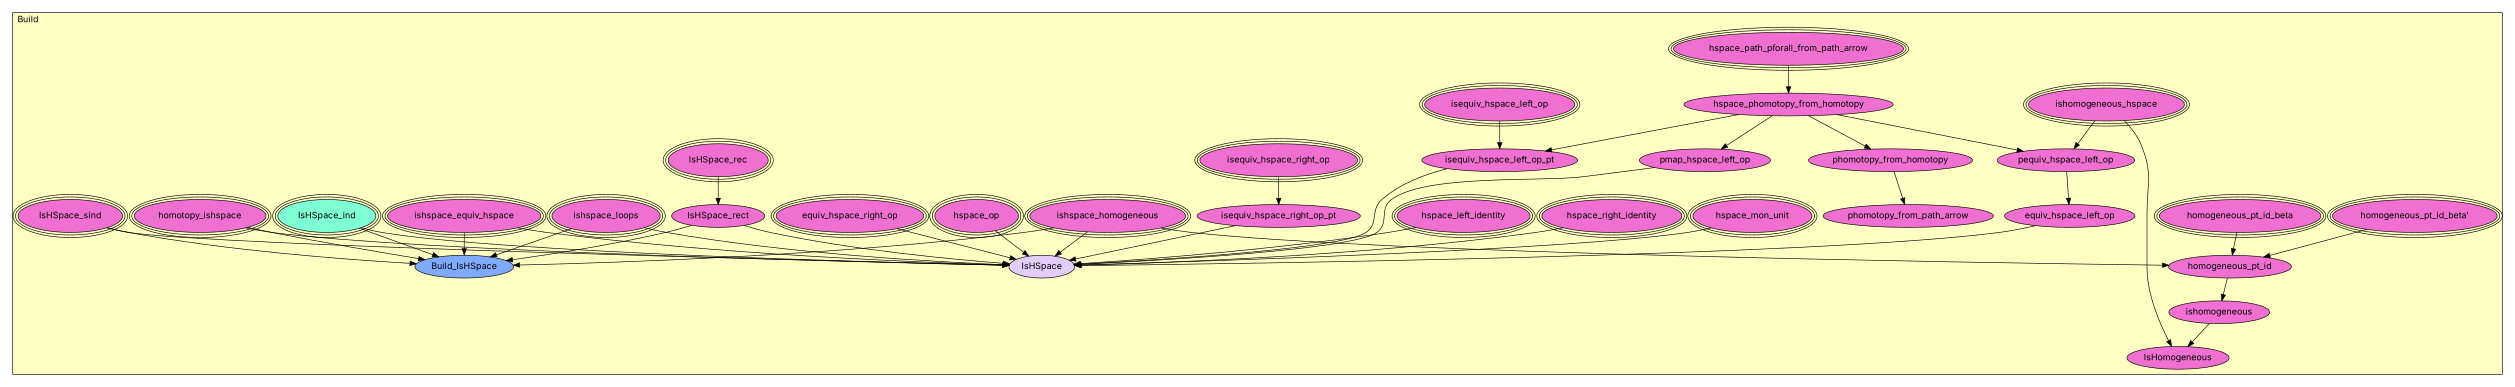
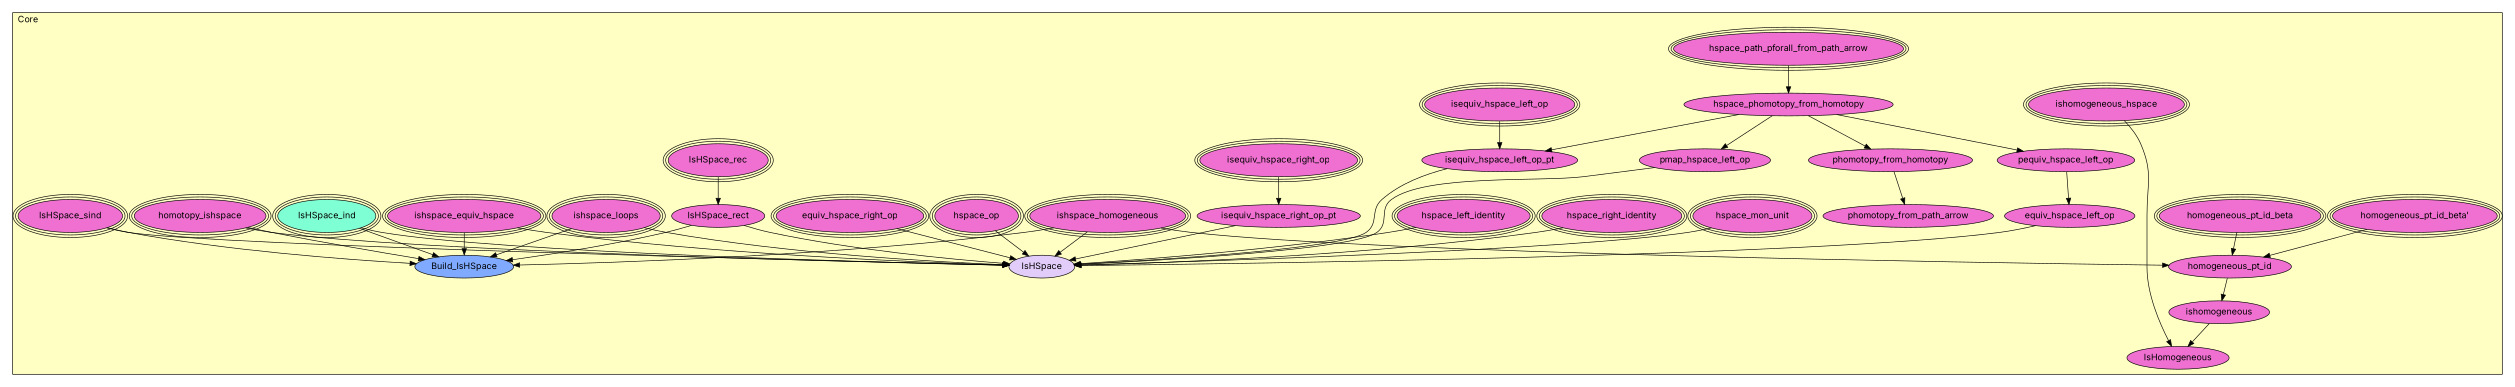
  digraph {
    fontname=Inter
    node [fillcolor="#F070D1" fontname=Inter peripheries=3 style=filled]
    edge [fontname=Inter]
    n1 [label=ishspace_loops]
    n2 [label=ishspace_equiv_hspace]
    n3 [label=hspace_path_pforall_from_path_arrow]
    n4 [label=hspace_phomotopy_from_homotopy peripheries=""]
    n5 [label=phomotopy_from_homotopy peripheries=""]
    n6 [label=phomotopy_from_path_arrow peripheries=""]
    n7 [label=ishomogeneous_hspace]
    n8 [label=ishspace_homogeneous]
    n9 [label="homogeneous_pt_id_beta'"]
    n10 [label=homogeneous_pt_id_beta]
    n11 [label=homogeneous_pt_id peripheries=""]
    n12 [label=ishomogeneous peripheries=""]
    n13 [label=IsHomogeneous peripheries=""]
    n14 [label=isequiv_hspace_right_op]
    n15 [label=isequiv_hspace_left_op]
    n16 [label=pequiv_hspace_left_op peripheries=""]
    n17 [label=pmap_hspace_left_op peripheries=""]
    n18 [label=equiv_hspace_right_op]
    n19 [label=equiv_hspace_left_op peripheries=""]
    n20 [label=isequiv_hspace_right_op_pt peripheries=""]
    n21 [label=isequiv_hspace_left_op_pt peripheries=""]
    n22 [label=homotopy_ishspace]
    n23 [label=hspace_mon_unit]
    n24 [label=hspace_right_identity]
    n25 [label=hspace_left_identity]
    n26 [label=hspace_op]
    n27 [label=IsHSpace_sind]
    n28 [label=IsHSpace_rec]
    n29 [fillcolor="#7FFFD4" label=IsHSpace_ind]
    n30 [label=IsHSpace_rect peripheries=""]
    n31 [fillcolor="#7FAAFF" label=Build_IsHSpace peripheries=""]
    n32 [fillcolor="#E2CDFA" label=IsHSpace peripheries=""]
    subgraph cluster_1 {
      fillcolor="#FFFFC3"
-     label=Build
+     label=Core
      labeljust=l
      style=filled
      n1
      n2
      n3
      n4
      n5
      n6
      n7
      n8
      n9
      n10
      n11
      n12
      n13
      n14
      n15
      n16
      n17
      n18
      n19
      n20
      n21
      n22
      n23
      n24
      n25
      n26
      n27
      n28
      n29
      n30
      n31
      n32
    }
    n1 -> n31
    n1 -> n32
    n2 -> n31
    n2 -> n32
    n3 -> n4
    n4 -> n5
    n4 -> n16
    n4 -> n17
    n4 -> n21
    n5 -> n6
    n7 -> n13
-   n7 -> n16
    n8 -> n11
    n8 -> n31
    n8 -> n32
    n9 -> n11
    n10 -> n11
    n11 -> n12
    n12 -> n13
    n14 -> n20
    n15 -> n21
    n16 -> n19
    n17 -> n32
    n18 -> n32
    n19 -> n32
    n20 -> n32
    n21 -> n32
    n22 -> n31
    n22 -> n32
    n23 -> n32
    n24 -> n32
    n25 -> n32
    n26 -> n32
    n27 -> n31
    n27 -> n32
    n28 -> n30
    n29 -> n31
    n29 -> n32
    n30 -> n31
    n30 -> n32
  }
